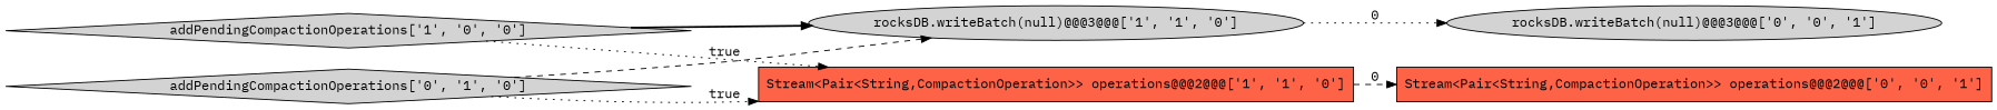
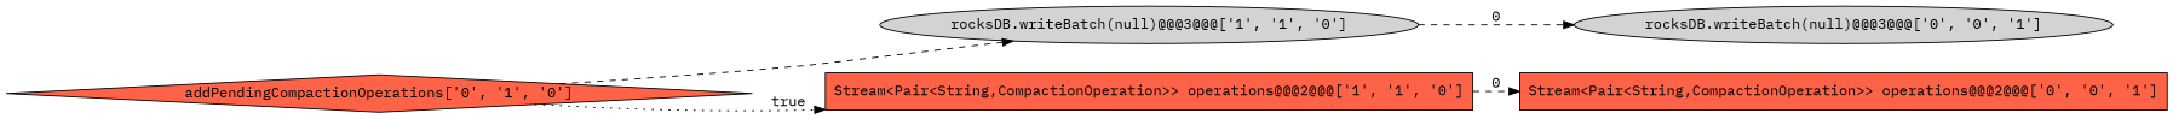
  digraph {
    fontname="IBM Plex Mono"
    rankdir=LR
    node [fillcolor=lightgray fontname="IBM Plex Mono" shape=ellipse style=filled]
    edge [fontname="IBM Plex Mono" style=dashed]
    n1 [label="rocksDB.writeBatch(null)@@@3@@@['1', '1', '0']"]
    n2 [label="rocksDB.writeBatch(null)@@@3@@@['0', '0', '1']"]
    n3 [fillcolor=tomato label="Stream<Pair<String,CompactionOperation>> operations@@@2@@@['1', '1', '0']" shape=box]
    n4 [fillcolor=tomato label="Stream<Pair<String,CompactionOperation>> operations@@@2@@@['0', '0', '1']" shape=box]
-   n5 [label="addPendingCompactionOperations['1', '0', '0']" shape=diamond]
-   n6 [label="addPendingCompactionOperations['0', '1', '0']" shape=diamond]
-   n1 -> n2 [label=0 style=dotted]
+   n6 [fillcolor=tomato label="addPendingCompactionOperations['0', '1', '0']" shape=diamond]
+   n1 -> n2 [label=0]
    n3 -> n4 [label=0]
-   n5 -> n1 [style=bold]
-   n5 -> n3 [label=true style=dotted]
    n6 -> n1
    n6 -> n3 [label=true style=dotted]
  }
